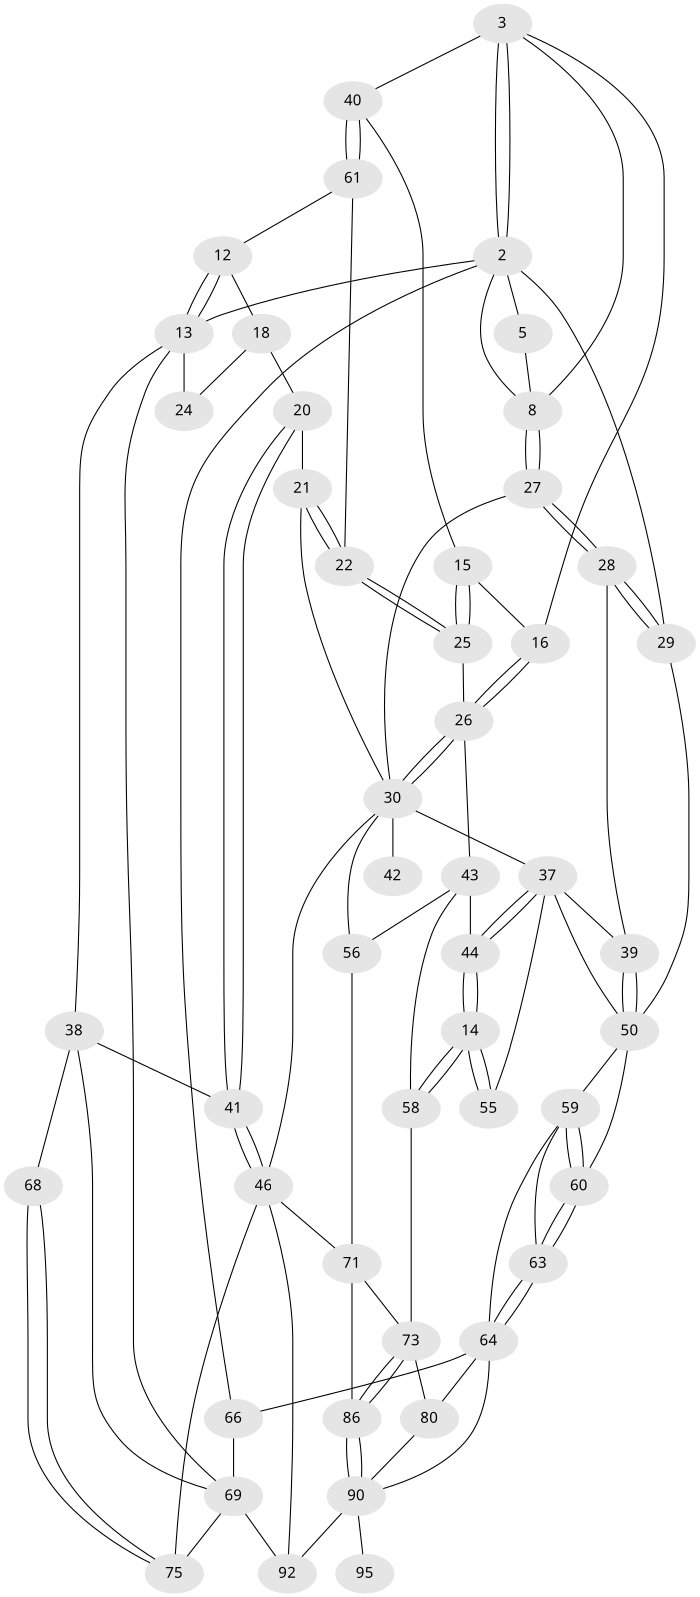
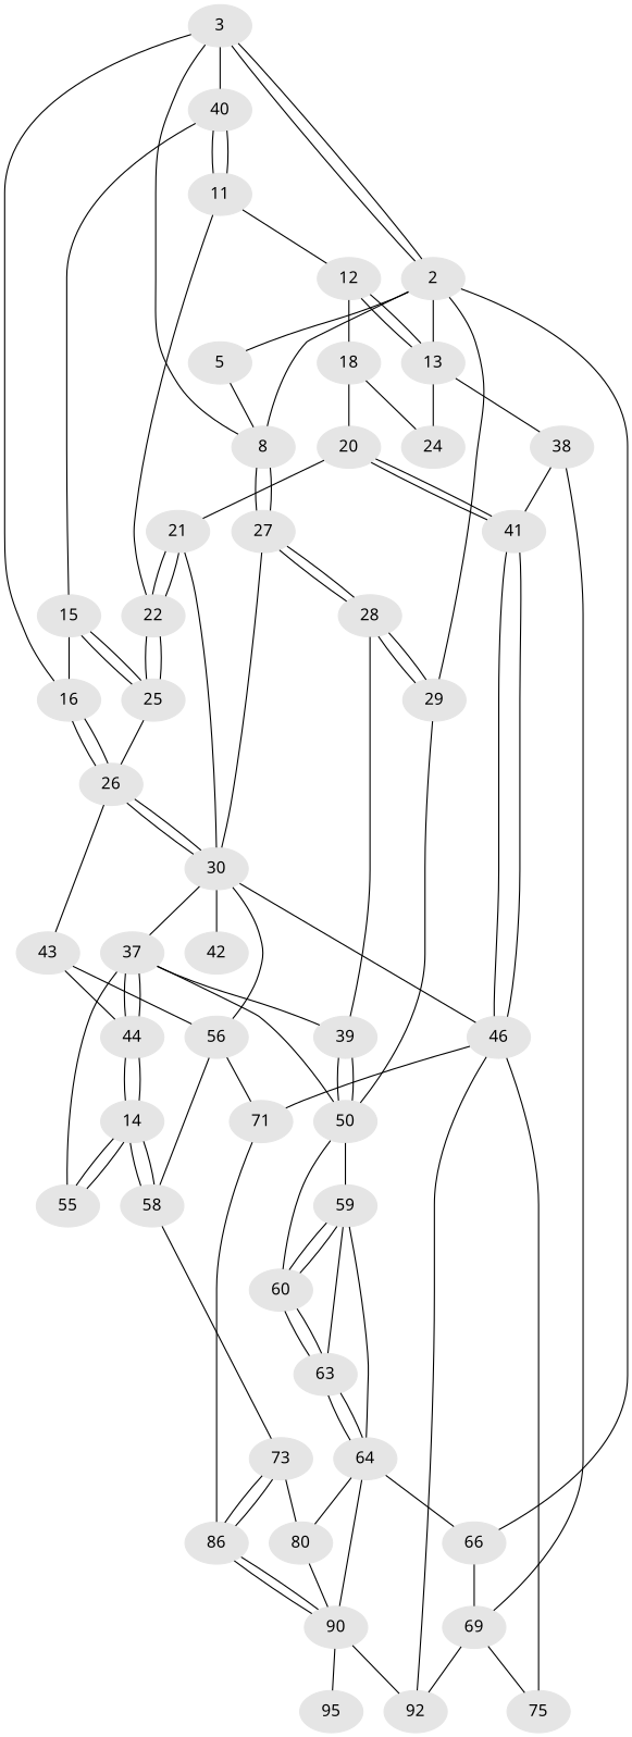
  graph {
    fontname="Noto Sans"
    node [color=gray90 fontname="Noto Sans" style=filled]
    edge [fontname="Noto Sans"]
    n1 [label=3 super="+6"]
    2 [super="+3"]
    8 [super="+9"]
    n4 [label=40 super="+14"]
    16
    5
    13 [super="+23"]
    29
    66
    27
-   11 [super="+17" label=61]
+   11 [super="+17"]
    15
    26
    24
    n15 [label=38 super="+36+67"]
    69 [super="+70+101"]
    50 [super="+51+53"]
    30 [super="+31+34"]
    28
    12
    22
    25
    18 [super="+19"]
    20
    41
-   68
    75 [super="+89"]
    92 [super="+93"]
    43
    21
    46 [super="+47+76"]
    37 [super="+38"]
    42
    56 [super="+57"]
    39
    59 [super="+62"]
    60
    44
    55 [super="+61"]
    71 [super="+72+83"]
    58
    n42 [label=14]
    73 [super="+74"]
    86
    63
    64 [super="+65+87"]
    80 [super="+81"]
    90 [super="+91"]
    95
    n1 -- 2
    n1 -- 2
    n1 -- 8
    n1 -- n4
    n1 -- 16
    2 -- 8
    2 -- 5
    2 -- 13
    2 -- 29
    2 -- 66
    8 -- 27
    8 -- 27
    n4 -- 11 [weight=2]
    n4 -- 11
    n4 -- 15
    16 -- 26
    16 -- 26
    5 -- 8
    13 -- 24
    13 -- n15
-   13 -- 69
    29 -- 50
    66 -- 69 [weight=2]
    27 -- 30
    27 -- 28
    27 -- 28
    11 -- 12
    11 -- 22
    15 -- 16
    15 -- 25
    15 -- 25
    26 -- 30
    26 -- 30
    26 -- 43
    n15 -- 69
    n15 -- 41
-   n15 -- 68 [weight=2]
    69 -- 75
    69 -- 92 [weight=2]
    50 -- 59
    50 -- 60
    30 -- 46
    30 -- 37
    30 -- 42 [weight=2]
    30 -- 56
    28 -- 29
    28 -- 29
    28 -- 39
    12 -- 13
    12 -- 13
    12 -- 18
    22 -- 25
    22 -- 25
    25 -- 26
    18 -- 24
    18 -- 20
    20 -- 41
    20 -- 41
    20 -- 21
    41 -- 46
    41 -- 46
-   68 -- 75
-   68 -- 75
    43 -- 56
    43 -- 44
    21 -- 30
    21 -- 22
    21 -- 22
    46 -- 75 [weight=2]
    46 -- 92
    46 -- 71 [weight=2]
    37 -- 50
    37 -- 39
    37 -- 44
    37 -- 44
    37 -- 55
    56 -- 71
-   43 -- 58
+   56 -- 58
    39 -- 50
    39 -- 50
    59 -- 60
    59 -- 60
    59 -- 63
    59 -- 64
    60 -- 63
    60 -- 63
    44 -- n42
    44 -- n42
-   71 -- 73
    71 -- 86
    58 -- 73
    n42 -- 55
    n42 -- 55
    n42 -- 58
    n42 -- 58
    73 -- 86
    73 -- 86
    73 -- 80
    86 -- 90
    86 -- 90
    63 -- 64
    63 -- 64
    64 -- 66
    64 -- 80
    64 -- 90 [weight=2]
    80 -- 90
    90 -- 92 [weight=2]
    90 -- 95
  }
